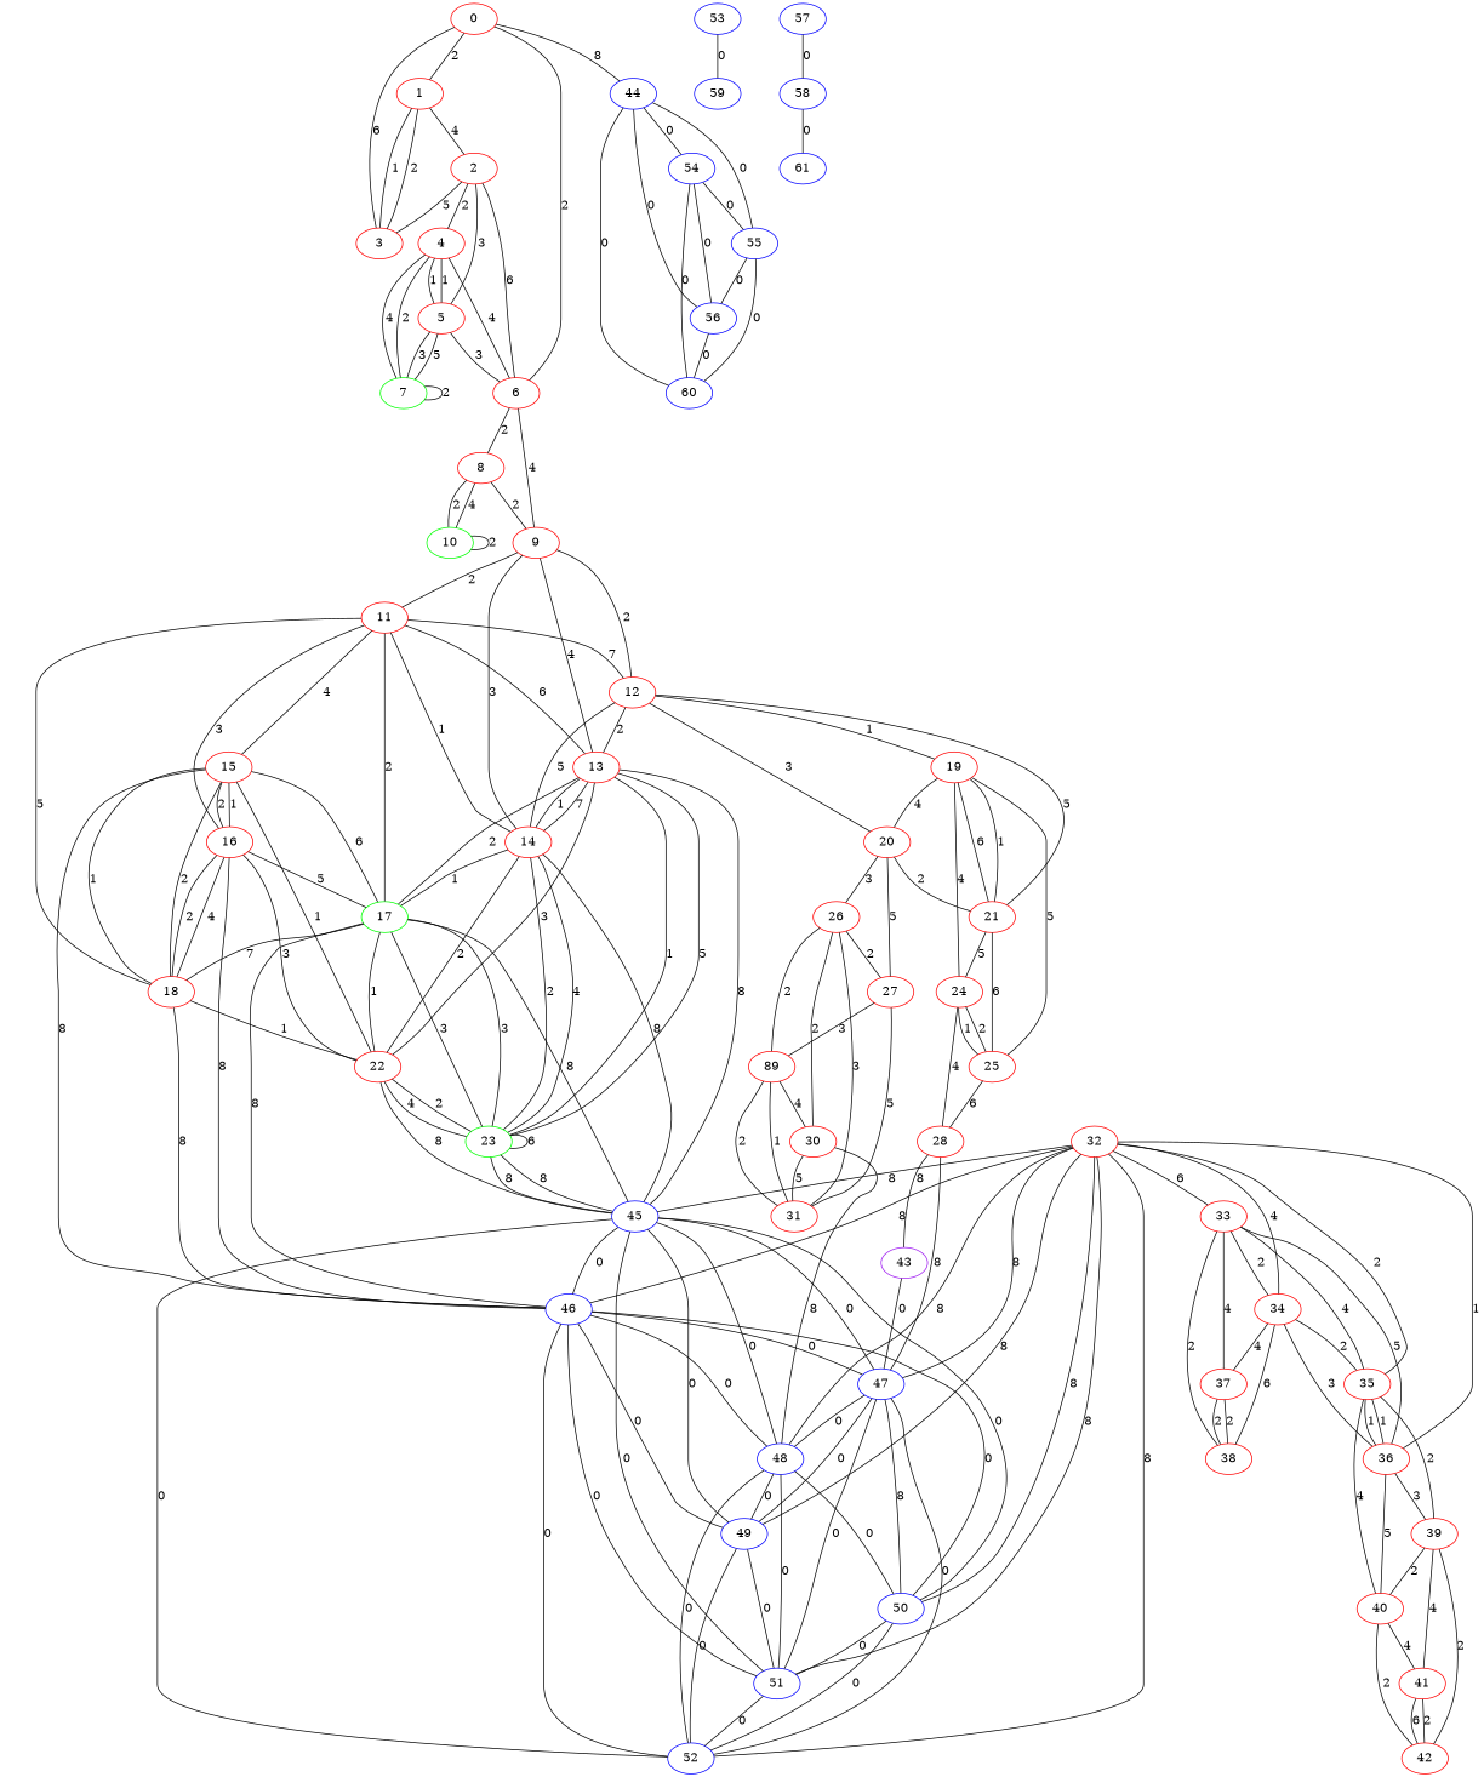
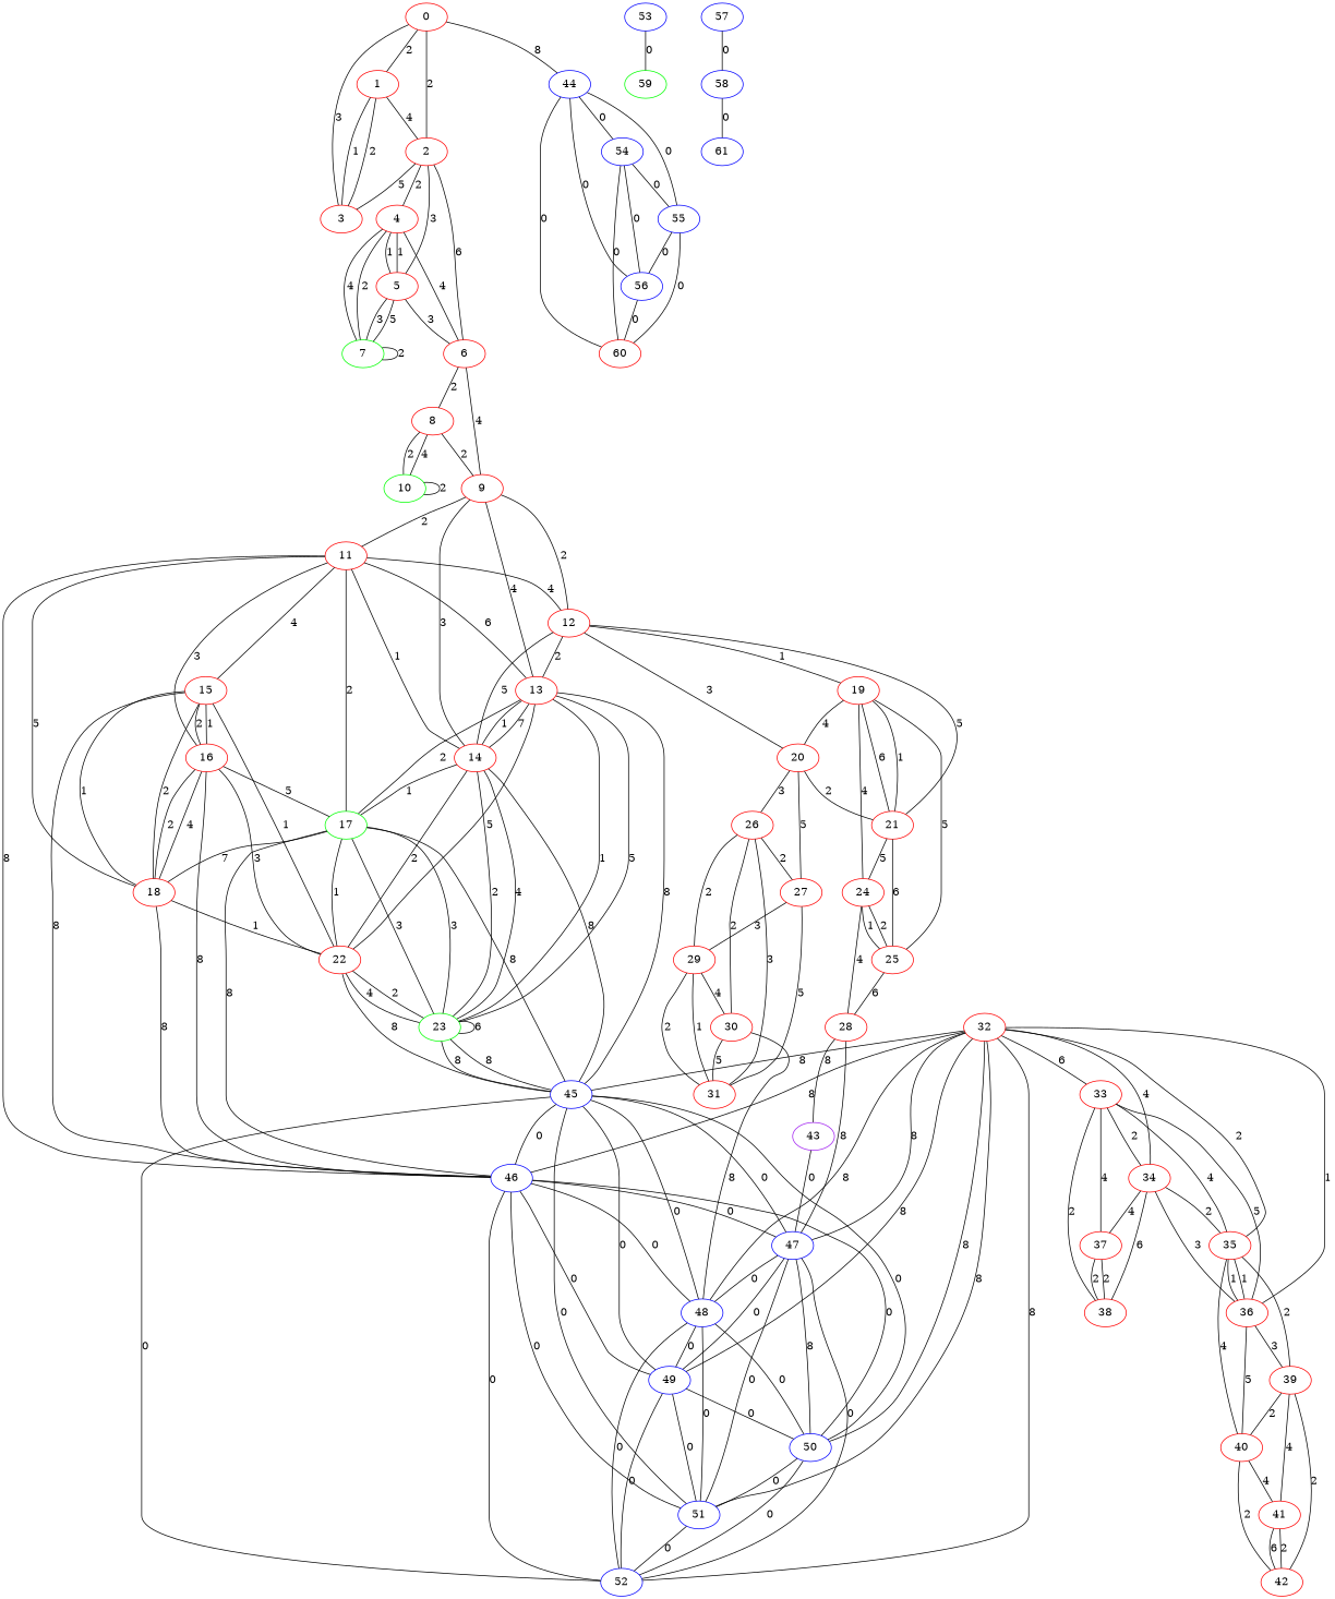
  graph {
    node [color=red weight=1]
    0
    1
    2
    3
    44 [color=blue weight=3]
    4
    5
    6
    54 [color=blue weight=3]
    55 [color=blue weight=3]
    56 [color=blue weight=3]
-   60 [color=blue weight=3]
+   60 [weight=3]
    7 [color=green weight=2]
    8
    9
    10 [color=green weight=2]
    11
    12
    13
    14
    15
    16
    17 [color=green]
    18
    46 [color=blue weight=3]
    19
    20
    21
    22
    23 [color=green weight=2]
    45 [color=blue weight=3]
    47 [color=blue weight=3]
    48 [color=blue weight=3]
    49 [color=blue weight=3]
    50 [color=blue weight=3]
    51 [color=blue weight=3]
    52 [color=blue weight=3]
    24
    25
    26
    27
    28
-   29 [label=89]
+   29
    30
    31
    43 [color=purple weight=4]
    32
    33
    34
    35
    36
    37
    38
    39
    40
    41
    42
    53 [color=blue weight=3]
-   59 [color=blue weight=3]
+   59 [color=green weight=3]
    57 [color=blue weight=3]
    58 [color=blue weight=3]
    61 [color=blue weight=3]
    0 -- 1 [label=2]
-   0 -- 6 [label=2]
-   0 -- 3 [label=6]
+   0 -- 2 [label=2]
+   0 -- 3 [label=3]
    0 -- 44 [label=8]
    1 -- 2 [label=4]
    1 -- 3 [label=1]
    1 -- 3 [label=2]
    2 -- 3 [label=5]
    2 -- 4 [label=2]
    2 -- 5 [label=3]
    2 -- 6 [label=6]
    44 -- 54 [label=0]
    44 -- 55 [label=0]
    44 -- 56 [label=0]
    44 -- 60 [label=0]
    4 -- 5 [label=1]
    4 -- 5 [label=1]
    4 -- 6 [label=4]
    4 -- 7 [label=2]
    4 -- 7 [label=4]
    5 -- 6 [label=3]
    5 -- 7 [label=3]
    5 -- 7 [label=5]
    6 -- 8 [label=2]
    6 -- 9 [label=4]
    54 -- 55 [label=0]
    54 -- 56 [label=0]
    54 -- 60 [label=0]
    55 -- 56 [label=0]
    55 -- 60 [label=0]
    56 -- 60 [label=0]
    7 -- 7 [label=2]
    8 -- 9 [label=2]
    8 -- 10 [label=2]
    8 -- 10 [label=4]
    9 -- 11 [label=2]
    9 -- 12 [label=2]
    9 -- 13 [label=4]
    9 -- 14 [label=3]
    10 -- 10 [label=2]
-   11 -- 12 [label=7]
+   11 -- 12 [label=4]
    11 -- 13 [label=6]
    11 -- 14 [label=1]
    11 -- 15 [label=4]
    11 -- 16 [label=3]
    11 -- 17 [label=2]
    11 -- 18 [label=5]
+   11 -- 46 [label=8]
    12 -- 13 [label=2]
    12 -- 14 [label=5]
    12 -- 19 [label=1]
    12 -- 20 [label=3]
    12 -- 21 [label=5]
    13 -- 14 [label=7]
    13 -- 14 [label=1]
    13 -- 17 [label=2]
-   13 -- 22 [label=3]
+   13 -- 22 [label=5]
    13 -- 23 [label=1]
    13 -- 23 [label=5]
    13 -- 45 [label=8]
    14 -- 17 [label=1]
    14 -- 22 [label=2]
    14 -- 23 [label=2]
    14 -- 23 [label=4]
    14 -- 45 [label=8]
    15 -- 16 [label=1]
    15 -- 16 [label=2]
-   15 -- 17 [label=6]
    15 -- 18 [label=1]
    15 -- 18 [label=2]
    15 -- 46 [label=8]
    15 -- 22 [label=1]
    16 -- 17 [label=5]
    16 -- 18 [label=2]
    16 -- 18 [label=4]
    16 -- 46 [label=8]
    16 -- 22 [label=3]
    17 -- 18 [label=7]
    17 -- 46 [label=8]
    17 -- 22 [label=1]
    17 -- 23 [label=3]
    17 -- 23 [label=3]
    17 -- 45 [label=8]
    18 -- 46 [label=8]
    18 -- 22 [label=1]
    46 -- 47 [label=0]
    46 -- 48 [label=0]
    46 -- 49 [label=0]
    46 -- 50 [label=0]
    46 -- 51 [label=0]
    46 -- 52 [label=0]
    19 -- 20 [label=4]
    19 -- 21 [label=1]
    19 -- 21 [label=6]
    19 -- 24 [label=4]
    19 -- 25 [label=5]
    20 -- 21 [label=2]
    20 -- 26 [label=3]
    20 -- 27 [label=5]
    21 -- 24 [label=5]
    21 -- 25 [label=6]
    22 -- 23 [label=4]
    22 -- 23 [label=2]
    22 -- 45 [label=8]
    23 -- 23 [label=6]
    23 -- 45 [label=8]
    23 -- 45 [label=8]
    45 -- 46 [label=0]
    45 -- 47 [label=0]
    45 -- 48 [label=0]
    45 -- 49 [label=0]
    45 -- 50 [label=0]
    45 -- 51 [label=0]
    45 -- 52 [label=0]
    47 -- 48 [label=0]
    47 -- 49 [label=0]
    47 -- 50 [label=8]
    47 -- 51 [label=0]
    47 -- 52 [label=0]
    48 -- 49 [label=0]
    48 -- 50 [label=0]
    48 -- 51 [label=0]
    48 -- 52 [label=0]
+   49 -- 50 [label=0]
    49 -- 51 [label=0]
    49 -- 52 [label=0]
    50 -- 51 [label=0]
    50 -- 52 [label=0]
    51 -- 52 [label=0]
    24 -- 25 [label=2]
    24 -- 25 [label=1]
    24 -- 28 [label=4]
    25 -- 28 [label=6]
    26 -- 27 [label=2]
    26 -- 29 [label=2]
    26 -- 30 [label=2]
    26 -- 31 [label=3]
    27 -- 29 [label=3]
    27 -- 31 [label=5]
    28 -- 47 [label=8]
    28 -- 43 [label=8]
    29 -- 30 [label=4]
    29 -- 31 [label=2]
    29 -- 31 [label=1]
    30 -- 48 [label=8]
    30 -- 31 [label=5]
    43 -- 47 [label=0]
    32 -- 46 [label=8]
    32 -- 45 [label=8]
    32 -- 47 [label=8]
    32 -- 48 [label=8]
    32 -- 49 [label=8]
    32 -- 50 [label=8]
    32 -- 51 [label=8]
    32 -- 52 [label=8]
    32 -- 33 [label=6]
    32 -- 34 [label=4]
    32 -- 35 [label=2]
    32 -- 36 [label=1]
    33 -- 34 [label=2]
    33 -- 35 [label=4]
    33 -- 36 [label=5]
    33 -- 37 [label=4]
    33 -- 38 [label=2]
    34 -- 35 [label=2]
    34 -- 36 [label=3]
    34 -- 37 [label=4]
    34 -- 38 [label=6]
    35 -- 36 [label=1]
    35 -- 36 [label=1]
    35 -- 39 [label=2]
    35 -- 40 [label=4]
    36 -- 39 [label=3]
    36 -- 40 [label=5]
    37 -- 38 [label=2]
    37 -- 38 [label=2]
    39 -- 40 [label=2]
    39 -- 41 [label=4]
    39 -- 42 [label=2]
    40 -- 41 [label=4]
    40 -- 42 [label=2]
    41 -- 42 [label=6]
    41 -- 42 [label=2]
    53 -- 59 [label=0]
    57 -- 58 [label=0]
    58 -- 61 [label=0]
  }
